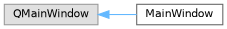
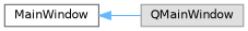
  digraph {
    rankdir=LR
    node [fontname=Helvetica fontsize=10 shape=box style=filled]
    n1 [color=grey60 fillcolor="#E0E0E0" height=0.2 label=QMainWindow width=0.4]
    n2 [color=grey40 fillcolor=white height=0.2 label=MainWindow width=0.4]
-   n1 -> n2 [color=steelblue1 dir=back fontname=Helvetica fontsize=10 labelfontname=Helvetica labelfontsize=10 style=solid]
+   n2 -> n1 [color=steelblue1 dir=back fontname=Helvetica fontsize=10 labelfontname=Helvetica labelfontsize=10 style=solid]
  }
